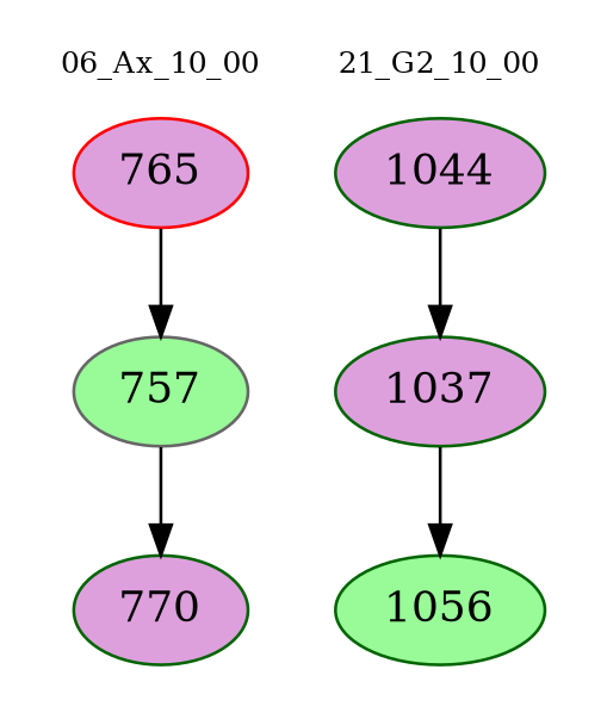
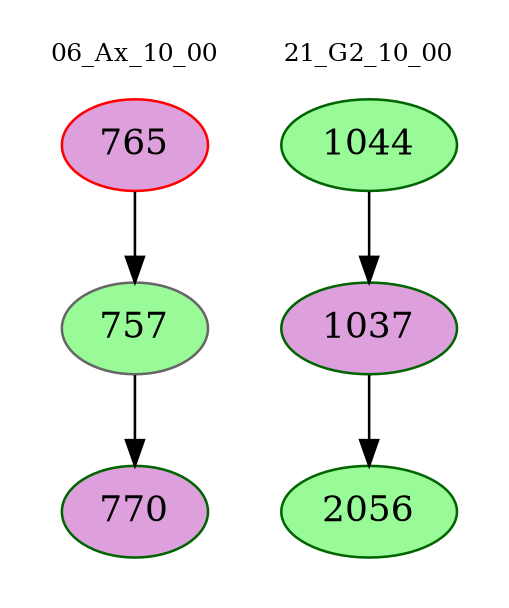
  digraph {
    node [color=darkgreen fillcolor=plum style=filled]
    edge [color=black]
    n1 [color=red label=765]
    n2 [color=gray40 fillcolor=palegreen label=757]
    n3 [label=770]
-   n4 [label=1044]
+   n4 [fillcolor=palegreen label=1044]
    n5 [label=1037]
-   n6 [fillcolor=palegreen label=1056]
+   n6 [fillcolor=palegreen label=2056]
    subgraph cluster_1 {
      color=white
      fontsize=10
      label="06_Ax_10_00"
      n1
      n2
      n3
    }
    subgraph cluster_2 {
      color=white
      fontsize=10
      label="21_G2_10_00"
      n4
      n5
      n6
    }
    n1 -> n2
    n2 -> n3
    n4 -> n5
    n5 -> n6
  }
